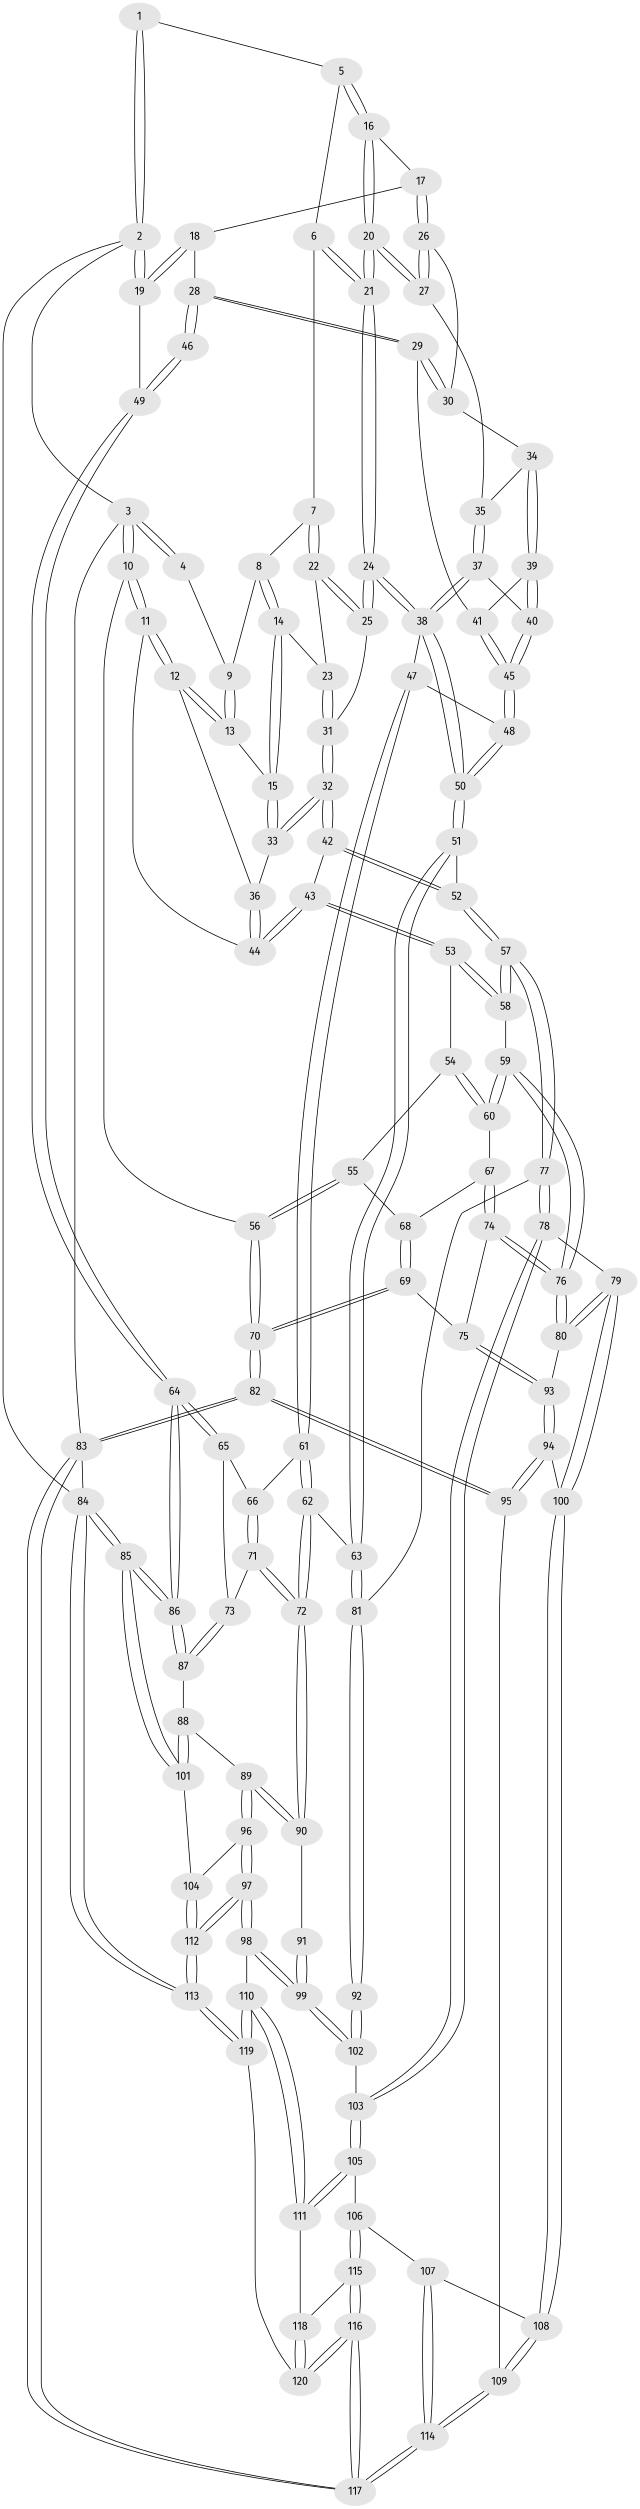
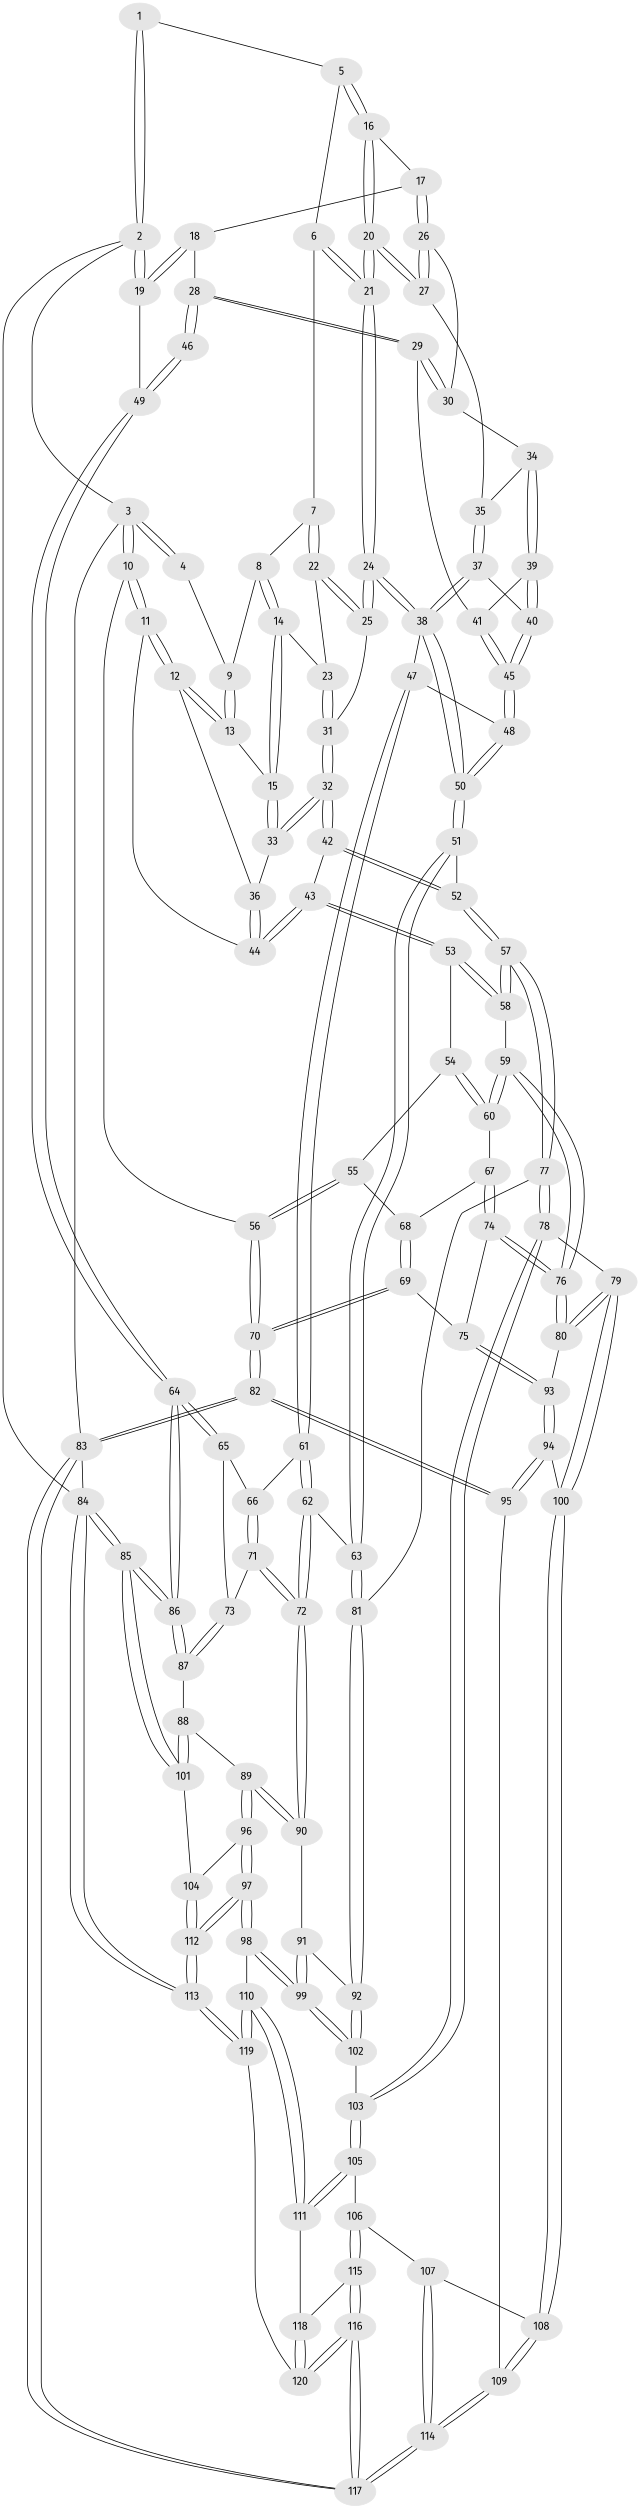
  graph {
    fontname="Fira Sans"
    node [color=gray90 fontname="Fira Sans" style=filled]
    edge [fontname="Fira Sans"]
    1
    2
    5
    3
    19
    84
    6
    16
    4
    10
    83
    49
    85
    113
    9
    11
    56
    117
    13
    7
    21
    17
    20
    8
    22
    24
    14
    23
    25
    15
    12
    44
    70
    36
    33
    31
    18
    26
    27
    28
    30
    29
    46
    64
    35
    38
    32
    50
    47
    34
    37
    41
    45
    39
    42
    43
    52
    40
    51
    48
    53
    57
    54
    58
    61
    62
    66
    65
    86
    63
    81
    77
    55
    60
    59
    68
    67
    69
    82
    78
    76
    80
    74
    72
    71
    90
    92
    73
    87
    75
    93
    95
    91
    88
    94
    79
    103
    100
    105
    108
    102
    109
    101
    119
    104
    89
    96
    97
    99
    114
    98
    112
    110
    111
    106
    107
    115
    118
    116
    120
    1 -- 2
    1 -- 2
    1 -- 5
    2 -- 3
    2 -- 19
    2 -- 19
    2 -- 84
    5 -- 6
    5 -- 16
    5 -- 16
    3 -- 4
    3 -- 4
    3 -- 10
    3 -- 10
    3 -- 83
    19 -- 49
    84 -- 85
    84 -- 85
    84 -- 113
    84 -- 113
    6 -- 7
    6 -- 21
    6 -- 21
    16 -- 17
    16 -- 20
    16 -- 20
    4 -- 9
    10 -- 11
    10 -- 11
    10 -- 56
    83 -- 84
    83 -- 117
    83 -- 117
    49 -- 64
    49 -- 64
    85 -- 86
    85 -- 86
    85 -- 101
    85 -- 101
    113 -- 119
    113 -- 119
    9 -- 13
    9 -- 13
    11 -- 12
    11 -- 12
    11 -- 44
    56 -- 70
    56 -- 70
    13 -- 15
    7 -- 8
    7 -- 22
    7 -- 22
    21 -- 24
    21 -- 24
    17 -- 18
    17 -- 26
    17 -- 26
    20 -- 21
    20 -- 21
    20 -- 27
    20 -- 27
    8 -- 9
    8 -- 14
    8 -- 14
    22 -- 23
    22 -- 25
    22 -- 25
    24 -- 25
    24 -- 25
    24 -- 38
    24 -- 38
    14 -- 23
    14 -- 15
    14 -- 15
    23 -- 31
    23 -- 31
    25 -- 31
    15 -- 33
    15 -- 33
    12 -- 13
    12 -- 13
    12 -- 36
    70 -- 82
    70 -- 82
    36 -- 44
    36 -- 44
    33 -- 36
    31 -- 32
    31 -- 32
    18 -- 19
    18 -- 19
    18 -- 28
    26 -- 27
    26 -- 27
    26 -- 30
    27 -- 35
    28 -- 29
    28 -- 29
    28 -- 46
    28 -- 46
    30 -- 34
    29 -- 30
    29 -- 30
    29 -- 41
    46 -- 49
    46 -- 49
    64 -- 65
    64 -- 65
    64 -- 86
    64 -- 86
    35 -- 37
    35 -- 37
    38 -- 50
    38 -- 50
    38 -- 47
    32 -- 33
    32 -- 33
    32 -- 42
    32 -- 42
    50 -- 51
    50 -- 51
    47 -- 48
    47 -- 61
    47 -- 61
    34 -- 35
    34 -- 39
    34 -- 39
    37 -- 38
    37 -- 38
    37 -- 40
    41 -- 45
    41 -- 45
    45 -- 48
    45 -- 48
    39 -- 41
    39 -- 40
    39 -- 40
    42 -- 43
    42 -- 52
    42 -- 52
    43 -- 44
    43 -- 44
    43 -- 53
    43 -- 53
    52 -- 57
    52 -- 57
    40 -- 45
    40 -- 45
    51 -- 52
    51 -- 63
    51 -- 63
    48 -- 50
    48 -- 50
    53 -- 54
    53 -- 58
    53 -- 58
    57 -- 58
    57 -- 58
    57 -- 77
    57 -- 77
    54 -- 55
    54 -- 60
    54 -- 60
    58 -- 59
    61 -- 62
    61 -- 62
    61 -- 66
    62 -- 63
    62 -- 72
    62 -- 72
    66 -- 71
    66 -- 71
    65 -- 66
    65 -- 73
    86 -- 87
    86 -- 87
    63 -- 81
    63 -- 81
    81 -- 92
    81 -- 92
    77 -- 81
    77 -- 78
    77 -- 78
    55 -- 56
    55 -- 56
    55 -- 68
    60 -- 67
    59 -- 60
    59 -- 60
    59 -- 76
    59 -- 76
    68 -- 69
    68 -- 69
    67 -- 68
    67 -- 74
    67 -- 74
    69 -- 70
    69 -- 70
    69 -- 75
    82 -- 83
    82 -- 83
    82 -- 95
    82 -- 95
    78 -- 79
    78 -- 103
    78 -- 103
    76 -- 80
    76 -- 80
    80 -- 93
    74 -- 76
    74 -- 76
    74 -- 75
    72 -- 90
    72 -- 90
    71 -- 72
    71 -- 72
    71 -- 73
    90 -- 91
    92 -- 102
    92 -- 102
    73 -- 87
    73 -- 87
    87 -- 88
    75 -- 93
    75 -- 93
    93 -- 94
    93 -- 94
    95 -- 109
+   91 -- 92
    91 -- 99
    91 -- 99
    88 -- 101
    88 -- 101
    88 -- 89
    94 -- 95
    94 -- 95
    94 -- 100
    79 -- 80
    79 -- 80
    79 -- 100
    79 -- 100
    103 -- 105
    103 -- 105
    100 -- 108
    100 -- 108
    105 -- 111
    105 -- 111
    105 -- 106
    108 -- 109
    108 -- 109
    102 -- 103
    109 -- 114
    109 -- 114
    101 -- 104
    119 -- 120
    104 -- 112
    104 -- 112
    89 -- 90
    89 -- 90
    89 -- 96
    89 -- 96
    96 -- 104
    96 -- 97
    96 -- 97
    97 -- 98
    97 -- 98
    97 -- 112
    97 -- 112
    99 -- 102
    99 -- 102
    114 -- 117
    114 -- 117
    98 -- 99
    98 -- 99
    98 -- 110
    112 -- 113
    112 -- 113
    110 -- 119
    110 -- 119
    110 -- 111
    110 -- 111
    111 -- 118
    106 -- 107
    106 -- 115
    106 -- 115
    107 -- 108
    107 -- 114
    107 -- 114
    115 -- 118
    115 -- 116
    115 -- 116
    118 -- 120
    118 -- 120
    116 -- 117
    116 -- 117
    116 -- 120
    116 -- 120
  }
